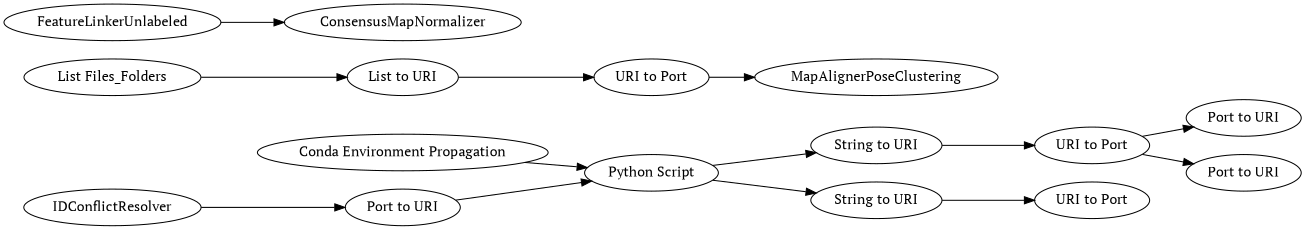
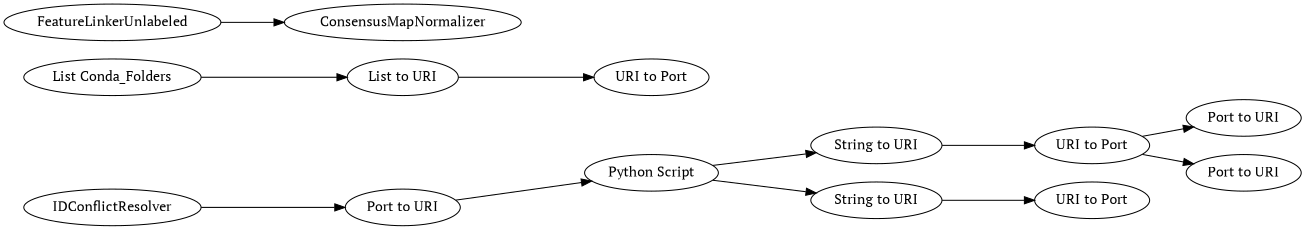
  digraph {
    fontname="PT Serif"
    rankdir=LR
    node [fontname="PT Serif"]
    edge [fontname="PT Serif"]
-   n1 [label="Conda Environment Propagation"]
    n2 [label="Python Script"]
    n3 [label="String to URI"]
    n4 [label="String to URI"]
    n5 [label="URI to Port"]
    n6 [label="URI to Port"]
    n7 [label="Port to URI"]
    n8 [label="Port to URI"]
-   n9 [label=MapAlignerPoseClustering]
    n10 [label=FeatureLinkerUnlabeled]
    n11 [label=ConsensusMapNormalizer]
    n12 [label="List to URI"]
    n13 [label="URI to Port"]
    n14 [label=IDConflictResolver]
    n15 [label="Port to URI"]
-   n16 [label="List Files_Folders"]
-   n1 -> n2
+   n16 [label="List Conda_Folders"]
    n2 -> n3
    n2 -> n4
    n3 -> n5
    n4 -> n6
    n5 -> n7
    n5 -> n8
    n10 -> n11
    n12 -> n13
-   n13 -> n9
    n14 -> n15
    n15 -> n2
    n16 -> n12
  }
